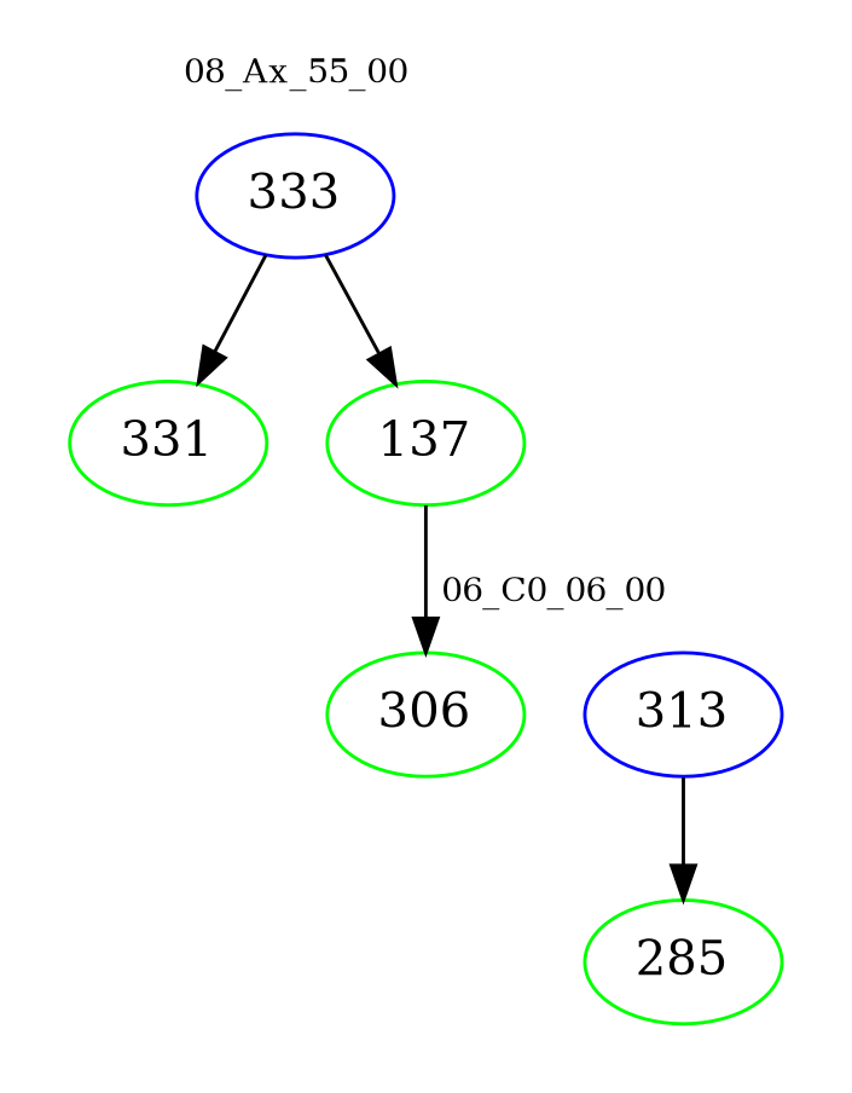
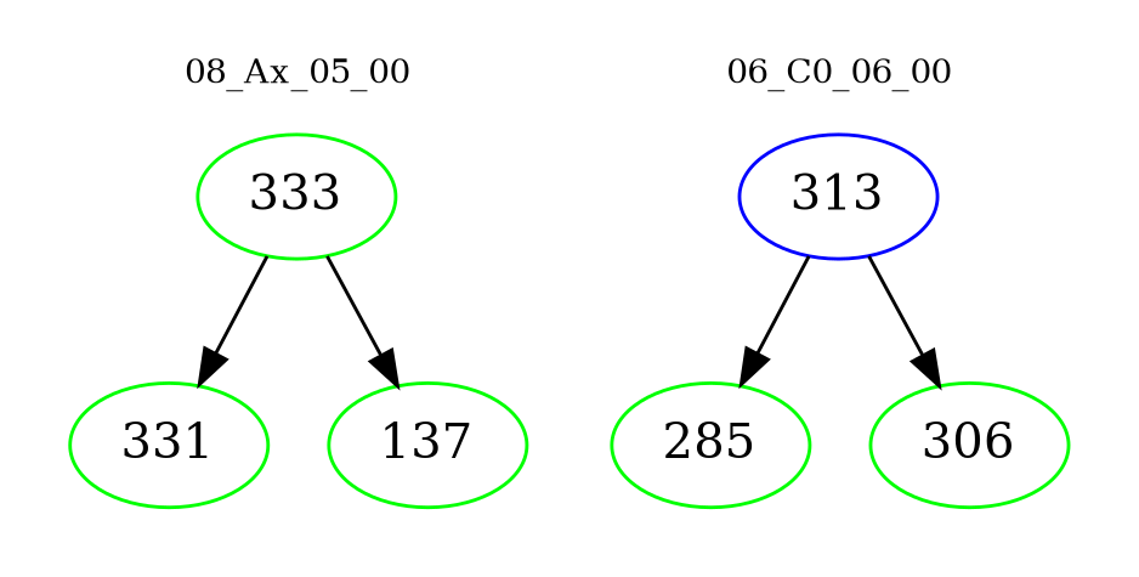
  digraph {
    node [color=green]
    edge [color=black]
-   n1 [color=blue label=333]
+   n1 [label=333]
    n2 [label=331]
    n3 [label=137]
    n4 [color=blue label=313]
    n5 [label=285]
    n6 [label=306]
    subgraph cluster_1 {
      color=white
      fontsize=10
-     label="08_Ax_55_00"
+     label="08_Ax_05_00"
      n1
      n2
      n3
    }
    subgraph cluster_2 {
      color=white
      fontsize=10
      label="06_C0_06_00"
      n4
      n5
      n6
    }
    n1 -> n2
    n1 -> n3
    n4 -> n5
-   n3 -> n6
+   n4 -> n6
  }
